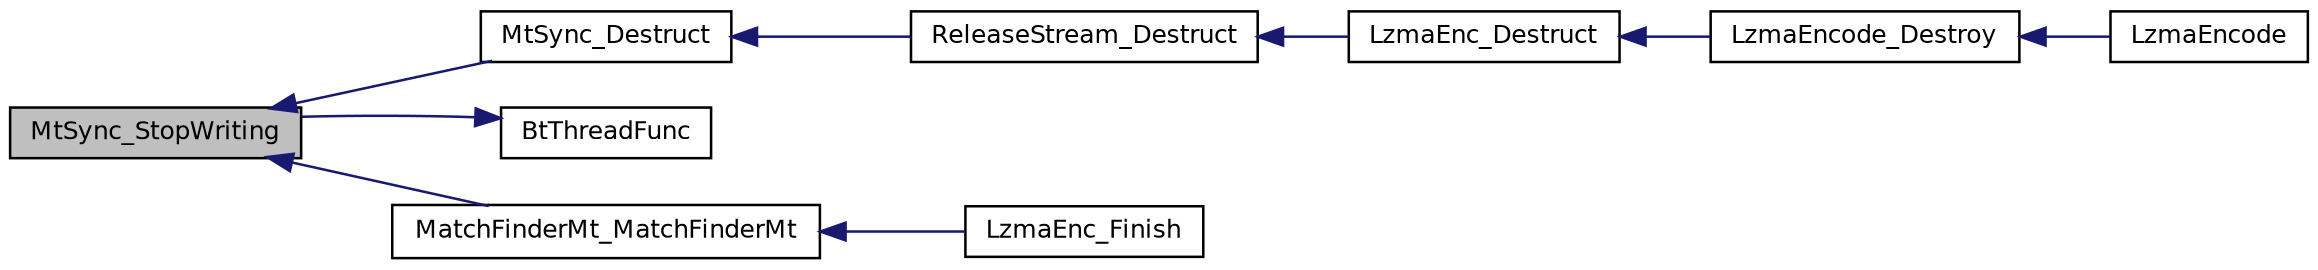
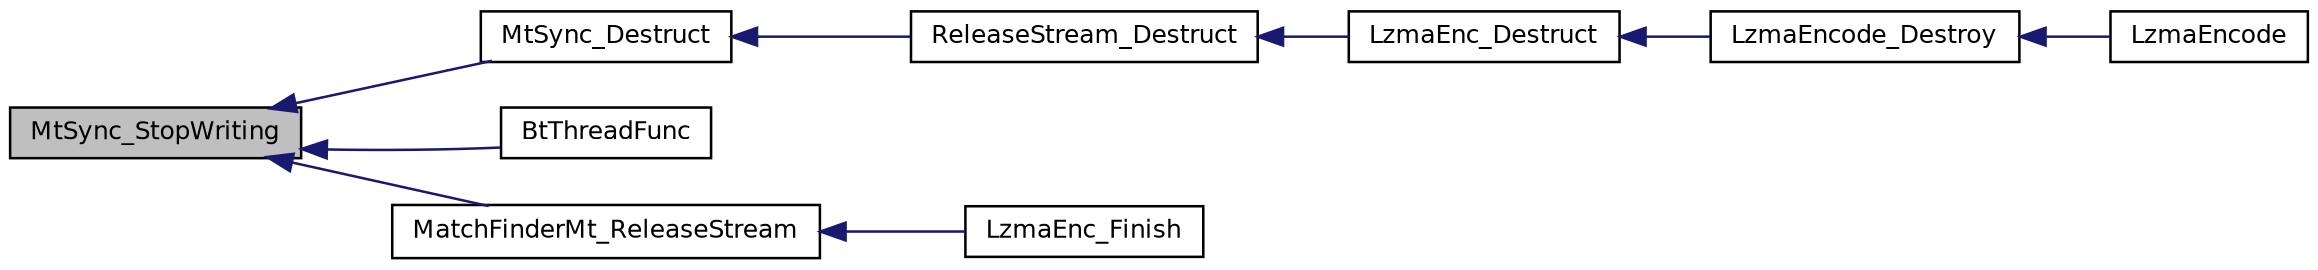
  digraph {
    rankdir=LR
    node [color=black fillcolor=white fontname=Helvetica fontsize=10 shape=record style=filled]
    edge [color=midnightblue dir=back fontname=Helvetica fontsize=10 labelfontname=Helvetica labelfontsize=10 style=solid]
    n1 [fillcolor=grey75 fontcolor=black height=0.2 label=MtSync_StopWriting width=0.4]
    n2 [height=0.2 label=MtSync_Destruct width=0.4]
    n3 [height=0.2 label=BtThreadFunc width=0.4]
-   n4 [height=0.2 label=MatchFinderMt_MatchFinderMt width=0.4]
+   n4 [height=0.2 label=MatchFinderMt_ReleaseStream width=0.4]
    n5 [height=0.2 label=ReleaseStream_Destruct width=0.4]
    n6 [height=0.2 label=LzmaEnc_Finish width=0.4]
    n7 [height=0.2 label=LzmaEnc_Destruct width=0.4]
    n8 [height=0.2 label=LzmaEncode_Destroy width=0.4]
    n9 [height=0.2 label=LzmaEncode width=0.4]
    n1 -> n2
-   n3 -> n1
+   n1 -> n3
    n1 -> n4
    n2 -> n5
    n4 -> n6
    n5 -> n7
    n7 -> n8
    n8 -> n9
  }
